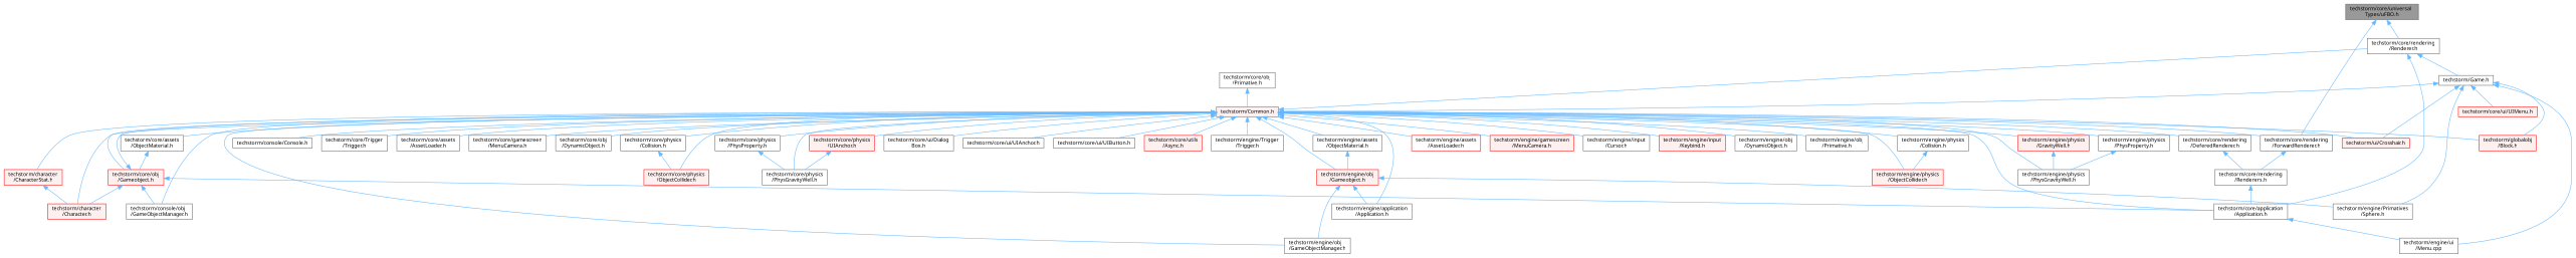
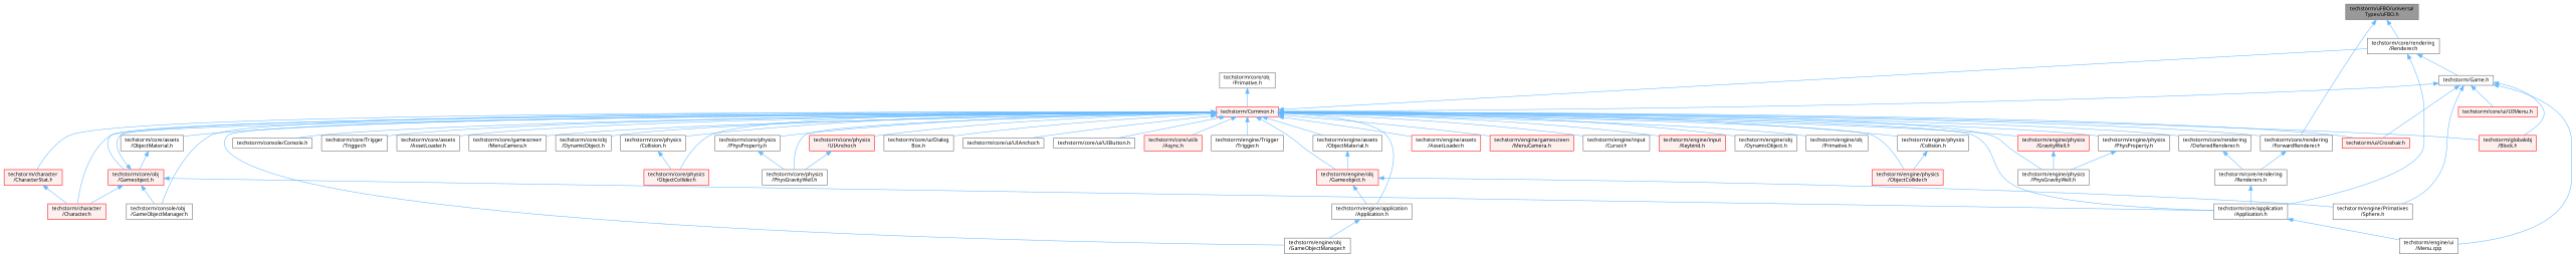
  digraph {
    fontname="Noto Sans"
    node [color=grey40 fillcolor=white fontname="Noto Sans" fontsize=10 shape=box style=filled]
    edge [color=steelblue1 dir=back fontname="Noto Sans" fontsize=10 labelfontname=Helvetica labelfontsize=10 style=solid]
-   n1 [color=gray40 fillcolor=grey60 fontcolor=black height=0.2 label="techstorm/core/universal\lTypes/uFBO.h" width=0.4]
+   n1 [color=gray40 fillcolor=grey60 fontcolor=black height=0.2 label="techstorm/uFBO/universal\lTypes/uFBO.h" width=0.4]
    n2 [height=0.2 label="techstorm/core/rendering\l/ForwardRenderer.h" width=0.4]
    n3 [height=0.2 label="techstorm/core/rendering\l/Renderer.h" width=0.4]
    n4 [height=0.2 label="techstorm/core/rendering\l/Renderers.h" width=0.4]
    n5 [height=0.2 label="techstorm/core/application\l/Application.h" width=0.4]
    n6 [height=0.2 label="techstorm/Game.h" width=0.4]
    n7 [height=0.2 label="techstorm/engine/ui\l/Menu.cpp" width=0.4]
-   n8 [fillcolor="#FFF0F0" height=0.2 label="techstorm/Common.h" width=0.4]
+   n8 [color=red fillcolor="#FFF0F0" height=0.2 label="techstorm/Common.h" width=0.4]
    n9 [height=0.2 label="techstorm/engine/Primatives\l/Sphere.h" width=0.4]
    n10 [color=red fillcolor="#FFF0F0" height=0.2 label="techstorm/globalobj\l/Block.h" width=0.4]
    n11 [color=red fillcolor="#FFF0F0" height=0.2 label="techstorm/ui/Crosshair.h" width=0.4]
    n12 [color=red fillcolor="#FFF0F0" height=0.2 label="techstorm/core/ui/UIMenu.h" width=0.4]
    n13 [color=red fillcolor="#FFF0F0" height=0.2 label="techstorm/character\l/Character.h" width=0.4]
    n14 [color=red fillcolor="#FFF0F0" height=0.2 label="techstorm/character\l/CharacterStat.h" width=0.4]
    n15 [height=0.2 label="techstorm/console/Console.h" width=0.4]
    n16 [height=0.2 label="techstorm/core/Trigger\l/Trigger.h" width=0.4]
    n17 [height=0.2 label="techstorm/core/assets\l/AssetLoader.h" width=0.4]
    n18 [height=0.2 label="techstorm/core/assets\l/ObjectMaterial.h" width=0.4]
    n19 [color=red fillcolor="#FFF0F0" height=0.2 label="techstorm/core/obj\l/Gameobject.h" width=0.4]
    n20 [height=0.2 label="techstorm/console/obj\l/GameObjectManager.h" width=0.4]
    n21 [height=0.2 label="techstorm/core/gamescreen\l/MenuCamera.h" width=0.4]
    n22 [height=0.2 label="techstorm/core/obj\l/DynamicObject.h" width=0.4]
    n23 [height=0.2 label="techstorm/core/physics\l/Collision.h" width=0.4]
    n24 [color=red fillcolor="#FFF0F0" height=0.2 label="techstorm/core/physics\l/ObjectCollider.h" width=0.4]
    n25 [color=red fillcolor="#FFF0F0" height=0.2 label="techstorm/core/physics\l/UIAnchor.h" width=0.4]
    n26 [height=0.2 label="techstorm/core/physics\l/PhysGravityWell.h" width=0.4]
    n27 [height=0.2 label="techstorm/core/physics\l/PhysProperty.h" width=0.4]
    n28 [height=0.2 label="techstorm/core/rendering\l/DeferedRenderer.h" width=0.4]
    n29 [height=0.2 label="techstorm/core/ui/Dialog\lBox.h" width=0.4]
    n30 [height=0.2 label="techstorm/core/ui/UIAnchor.h" width=0.4]
    n31 [height=0.2 label="techstorm/core/ui/UIButton.h" width=0.4]
    n32 [color=red fillcolor="#FFF0F0" height=0.2 label="techstorm/core/utils\l/Async.h" width=0.4]
    n33 [height=0.2 label="techstorm/engine/Trigger\l/Trigger.h" width=0.4]
    n34 [height=0.2 label="techstorm/engine/application\l/Application.h" width=0.4]
    n35 [color=red height=0.2 label="techstorm/engine/assets\l/AssetLoader.h" width=0.4]
    n36 [height=0.2 label="techstorm/engine/assets\l/ObjectMaterial.h" width=0.4]
    n37 [color=red fillcolor="#FFF0F0" height=0.2 label="techstorm/engine/obj\l/Gameobject.h" width=0.4]
    n38 [height=0.2 label="techstorm/engine/obj\l/GameObjectManager.h" width=0.4]
    n39 [color=red fillcolor="#FFF0F0" height=0.2 label="techstorm/engine/gamescreen\l/MenuCamera.h" width=0.4]
    n40 [height=0.2 label="techstorm/engine/input\l/Cursor.h" width=0.4]
    n41 [color=red fillcolor="#FFF0F0" height=0.2 label="techstorm/engine/input\l/Keybind.h" width=0.4]
    n42 [height=0.2 label="techstorm/engine/obj\l/DynamicObject.h" width=0.4]
    n43 [height=0.2 label="techstorm/engine/obj\l/Primative.h" width=0.4]
    n44 [height=0.2 label="techstorm/engine/physics\l/Collision.h" width=0.4]
    n45 [color=red fillcolor="#FFF0F0" height=0.2 label="techstorm/engine/physics\l/ObjectCollider.h" width=0.4]
    n46 [color=red fillcolor="#FFF0F0" height=0.2 label="techstorm/engine/physics\l/GravityWell.h" width=0.4]
    n47 [height=0.2 label="techstorm/engine/physics\l/PhysGravityWell.h" width=0.4]
    n48 [height=0.2 label="techstorm/engine/physics\l/PhysProperty.h" width=0.4]
    n49 [height=0.2 label="techstorm/core/obj\l/Primative.h" width=0.4]
    n1 -> n2
    n1 -> n3
    n2 -> n4
    n3 -> n5
    n3 -> n6
    n4 -> n5
    n5 -> n7
    n6 -> n7
    n6 -> n8
    n6 -> n9
    n6 -> n10
    n6 -> n11
    n6 -> n12
    n8 -> n2
    n8 -> n3
    n8 -> n5
    n8 -> n10
    n8 -> n11
    n8 -> n13
    n8 -> n14
    n8 -> n15
    n8 -> n16
    n8 -> n17
    n8 -> n18
    n8 -> n19
    n8 -> n20
    n8 -> n21
    n8 -> n22
    n8 -> n23
    n8 -> n24
    n8 -> n25
    n8 -> n26
    n8 -> n27
    n8 -> n28
    n8 -> n29
    n8 -> n30
    n8 -> n31
    n8 -> n32
    n8 -> n33
    n8 -> n34
    n8 -> n35
    n8 -> n36
    n8 -> n37
    n8 -> n38
    n8 -> n39
    n8 -> n40
    n8 -> n41
    n8 -> n42
    n8 -> n43
    n8 -> n44
    n8 -> n45
    n8 -> n46
    n8 -> n47
    n8 -> n48
    n14 -> n13
    n18 -> n19
    n19 -> n5
    n19 -> n8
    n19 -> n13
    n19 -> n20
    n23 -> n24
    n25 -> n26
    n27 -> n26
    n28 -> n4
    n36 -> n37
    n37 -> n9
    n37 -> n34
-   n37 -> n38
+   n34 -> n38
    n44 -> n45
    n46 -> n47
    n48 -> n47
    n49 -> n8
  }
